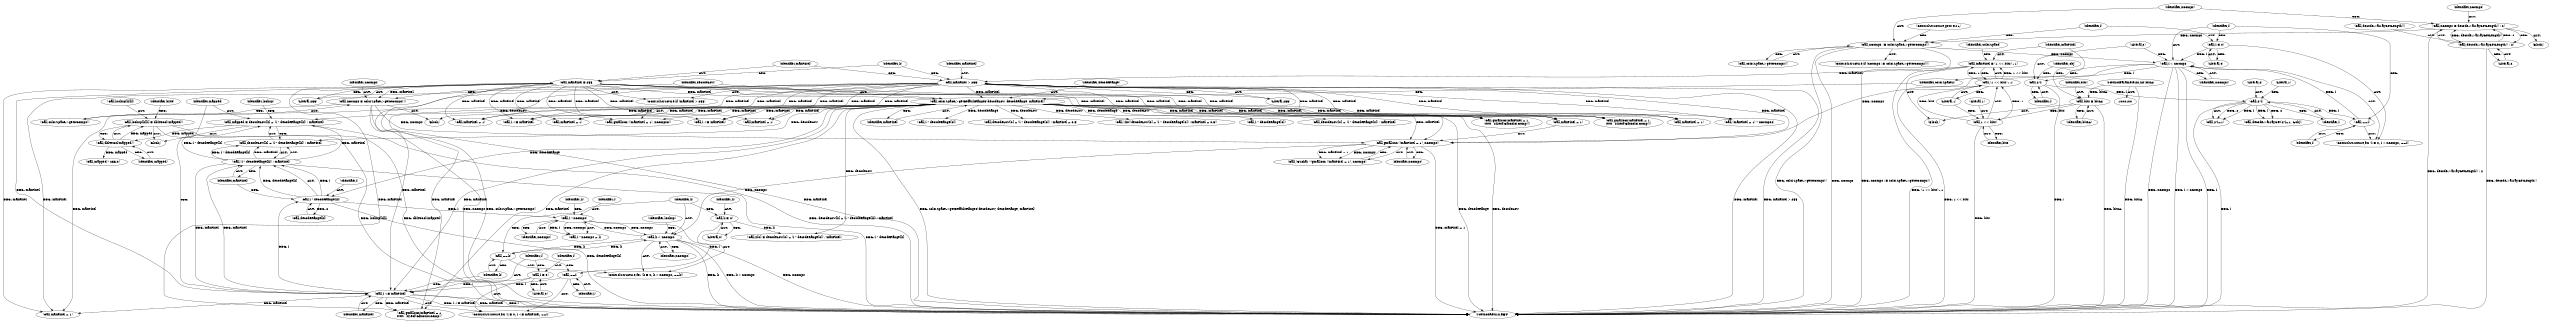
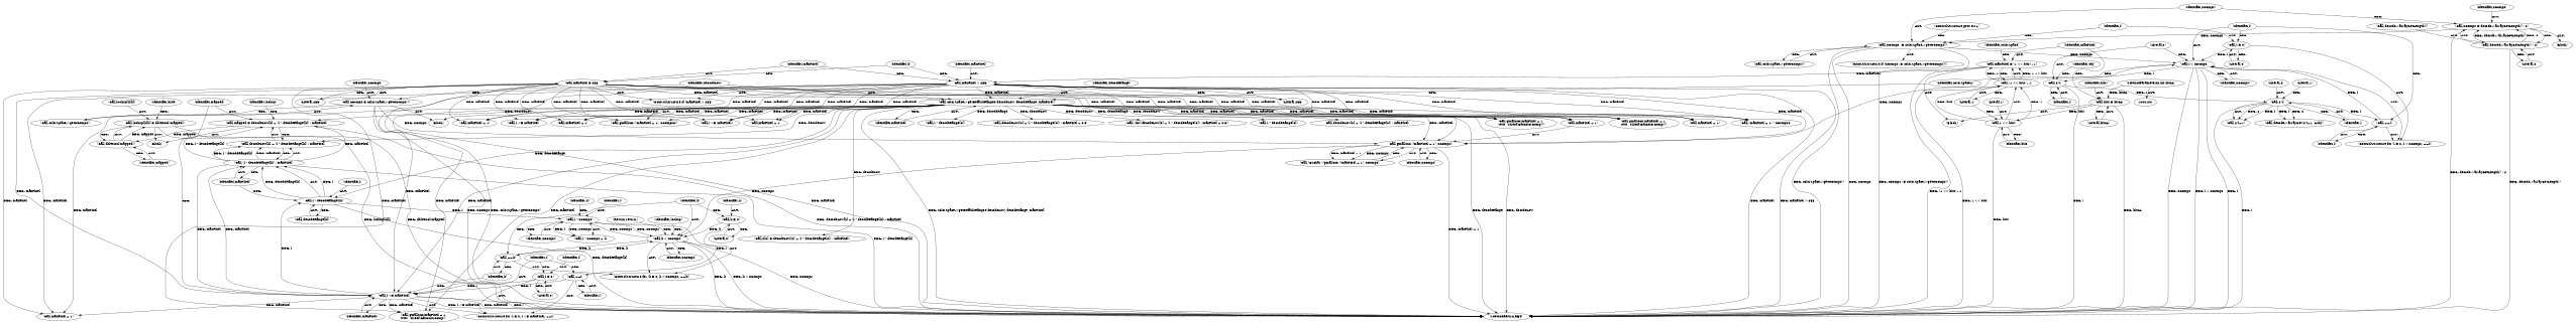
  digraph {
    n1 [label="(Call,lookup[k][i] = dblToCol(mapped))"]
    n2 [label="(Call,dblToCol(mapped))"]
    n3 [label="(MethodReturn,RET)"]
    n4 [label="(Block,)"]
    n5 [label="(Identifier,mapped)"]
-   n6 [label="(Call,mapped * 255.0)"]
    n7 [label="(Call,mapped = decodeLow[k] + (i * decodeRange[k]) / maxPixel)"]
    n8 [label="(Call,decodeLow[k] + (i * decodeRange[k]) / maxPixel)"]
    n9 [label="(Call,(i * decodeRange[k]) / maxPixel)"]
    n10 [label="(Call,colorSpace->getDefaultRanges(decodeLow, decodeRange, maxPixel))"]
    n11 [label="(Call,i * decodeRange[k])"]
    n12 [label="(Call,i <= maxPixel)"]
    n13 [label="(Call,gmallocn ((maxPixel + 1), nComps))"]
    n14 [label="(Call,maxPixel + 1)"]
    n15 [label="(Call,i * decodeRange[0])"]
    n16 [label="(Call,maxPixel + 1)"]
    n17 [label="(Call,gmallocn(maxPixel + 1,\n \t\t\t\t\t   sizeof(GfxColorComp)))"]
    n18 [label="(Call,gmallocn(maxPixel + 1,\n\t\t\t\t\t   sizeof(GfxColorComp)))"]
    n19 [label="(Call,decodeLow[0] + (i * decodeRange[0]) / maxPixel + 0.5)"]
    n20 [label="(Call,x[0] = decodeLow[0] + (i * decodeRange[0]) / maxPixel)"]
    n21 [label="(Call,(int)(decodeLow[0] + (i * decodeRange[0]) / maxPixel + 0.5))"]
    n22 [label="(Call,i * decodeRange[0])"]
    n23 [label="(Call,gmallocn(maxPixel + 1,\n\t\t\t\t\t   sizeof(GfxColorComp)))"]
    n24 [label="(Block,)"]
    n25 [label="(Call,decodeLow[0] + (i * decodeRange[0]) / maxPixel)"]
    n26 [label="(Call,i <= maxPixel)"]
    n27 [label="(Identifier,maxPixel)"]
    n28 [label="(Call,gmallocn ((maxPixel + 1), nComps3))"]
    n29 [label="(Call,maxPixel + 1)"]
    n30 [label="(Call,(maxPixel + 1) * nComps2)"]
    n31 [label="(Call,maxPixel + 1)"]
    n32 [label="(Call,maxPixel + 1)"]
    n33 [label="(Call,i <= maxPixel)"]
    n34 [label="(Call,maxPixel + 1)"]
    n35 [label="(Call,i * nComps)"]
    n36 [label="(Call,decodeRange[k])"]
    n37 [label="(Identifier,maxPixel)"]
    n38 [label="(ControlStructure,for (i = 0; i <= maxPixel; ++i))"]
    n39 [label="(Call,k < nComps)"]
    n40 [label="(Call,(Guchar *)gmallocn ((maxPixel + 1), nComps))"]
    n41 [label="(Identifier,nComps)"]
    n42 [label="(Call,maxPixel = 255)"]
    n43 [label="(Literal,255)"]
    n44 [label="(ControlStructure,if (maxPixel > 255))"]
    n45 [label="(Call,maxPixel > 255)"]
    n46 [label="(Literal,255)"]
    n47 [label="(Call,maxPixel = (1 << bits) - 1)"]
    n48 [label="(Call,(1 << bits) - 1)"]
    n49 [label="(Block,)"]
    n50 [label="(Literal,1)"]
    n51 [label="(Call,1 << bits)"]
    n52 [label="(Identifier,bits)"]
    n53 [label="(Call,bits = bitsA)"]
-   n54 [label="(Identifier,bitsA)"]
+   n54 [label="(Literal,bitsA)"]
    n55 [label="(MethodParameterIn,int bitsA)"]
    1000100
    n57 [label="(Identifier,maxPixel)"]
    n58 [label="(Call,++i)"]
    n59 [label="(Identifier,nComps)"]
    n60 [label="(Call,i * nComps + k)"]
    n61 [label="(Call,i = 0)"]
    n62 [label="(Literal,0)"]
    n63 [label="(Identifier,i)"]
    n64 [label="(Call,++k)"]
    n65 [label="(Identifier,nComps)"]
    n66 [label="(ControlStructure,for (k = 0; k < nComps; ++k))"]
    n67 [label="(Identifier,k)"]
    n68 [label="(Call,k = 0)"]
    n69 [label="(Literal,0)"]
    n70 [label="(Call,i < nComps)"]
    n71 [label="(Call,2*i)"]
    n72 [label="(Identifier,nComps)"]
    n73 [label="(ControlStructure,for (i = 0; i < nComps; ++i))"]
    n74 [label="(Call,2*i)"]
    n75 [label="(Identifier,i)"]
    n76 [label="(Call,++i)"]
    n77 [label="(Identifier,i)"]
    n78 [label="(Call,decode->arrayGet(2*i+1, &obj))"]
    n79 [label="(Call,2*i+1)"]
    n80 [label="(Identifier,i)"]
    n81 [label="(Call,i = 0)"]
    n82 [label="(Literal,0)"]
    n83 [label="(Call,nComps != colorSpace->getNComps())"]
    n84 [label="(ControlStructure,if (nComps != colorSpace->getNComps()))"]
    n85 [label="(Call,colorSpace->getNComps())"]
    n86 [label="(Call,nComps = decode->arrayGetLength() / 2)"]
    n87 [label="(Call,decode->arrayGetLength() / 2)"]
    n88 [label="(Block,)"]
    n89 [label="(Literal,2)"]
    n90 [label="(Call,nComps = colorSpace->getNComps())"]
    n91 [label="(Call,colorSpace->getNComps())"]
    n92 [label="(Identifier,obj)"]
    n93 [label="(Identifier,k)"]
    n94 [label="(Identifier,k)"]
    n95 [label="(Identifier,maxPixel)"]
    n96 [label="(Identifier,i)"]
    n97 [label="(Identifier,nComps)"]
    n98 [label="(Identifier,k)"]
    n99 [label="(Literal,2)"]
    n100 [label="(Call,decode->arrayGetLength())"]
    n101 [label="(Identifier,colorSpace2)"]
    n102 [label="(Identifier,nComps)"]
    n103 [label="(Identifier,mapped)"]
    n104 [label="(Identifier,lookup)"]
    n105 [label="(Identifier,decodeRange)"]
    n106 [label="(Identifier,nComps)"]
    n107 [label="(Identifier,decodeLow)"]
    n108 [label="(Identifier,maxPixel)"]
    n109 [label="(Identifier,maxPixel)"]
    n110 [label="(Identifier,i)"]
    n111 [label="(Identifier,i)"]
    n112 [label="(Identifier,colorSpace)"]
    n113 [label="(Literal,1)"]
    n114 [label="(Identifier,lookup)"]
    n115 [label="(Literal,1)"]
+   n116 [label="(Return,return;)"]
    n117 [label="(Identifier,k)"]
    n118 [label="(Identifier,i)"]
    n119 [label="(Literal,2)"]
    n120 [label="(Identifier,bits)"]
    n121 [label="(Identifier,i)"]
    n122 [label="(Identifier,byte)"]
    n123 [label="(Call,lookup[k][i])"]
    n124 [label="(Identifier,i)"]
    n125 [label="(ControlStructure,goto err1;)"]
    n1 -> n2 [label="CFG: "]
    n1 -> n3 [label="DDG: lookup[k][i]"]
    n1 -> n3 [label="DDG: dblToCol(mapped)"]
    n1 -> n4 [label="AST: "]
    n2 -> n1 [label="AST: "]
    n2 -> n1 [label="DDG: mapped"]
    n2 -> n5 [label="CFG: "]
-   n2 -> n6 [label="DDG: mapped"]
    n5 -> n2 [label="AST: "]
    n7 -> n2 [label="DDG: mapped"]
    n7 -> n3 [label="DDG: decodeLow[k] + (i * decodeRange[k]) / maxPixel"]
    n7 -> n4 [label="AST: "]
    n7 -> n8 [label="CFG: "]
    n8 -> n7 [label="AST: "]
-   n8 -> n9 [label="AST: "]
+   n8 -> n9 [label="CFG: "]
    n9 -> n3 [label="DDG: i * decodeRange[k]"]
    n9 -> n7 [label="DDG: i * decodeRange[k]"]
    n9 -> n7 [label="DDG: maxPixel"]
    n9 -> n8 [label="AST: "]
    n9 -> n8 [label="DDG: i * decodeRange[k]"]
    n9 -> n8 [label="DDG: maxPixel"]
    n9 -> n12 [label="DDG: maxPixel"]
    n9 -> n57 [label="CFG: "]
    n10 -> n3 [label="DDG: decodeLow"]
    n10 -> n3 [label="DDG: colorSpace->getDefaultRanges(decodeLow, decodeRange, maxPixel)"]
    n10 -> n3 [label="DDG: decodeRange"]
    n10 -> n7 [label="DDG: decodeLow"]
    n10 -> n8 [label="DDG: decodeLow"]
    n10 -> n11 [label="DDG: decodeRange"]
    n10 -> n12 [label="DDG: maxPixel"]
    n10 -> n13 [label="DDG: maxPixel"]
    n10 -> n14 [label="DDG: maxPixel"]
    n10 -> n15 [label="DDG: decodeRange"]
    n10 -> n16 [label="DDG: maxPixel"]
    n10 -> n17 [label="DDG: maxPixel"]
    n10 -> n18 [label="DDG: maxPixel"]
    n10 -> n19 [label="DDG: decodeLow"]
    n10 -> n20 [label="DDG: decodeLow"]
    n10 -> n21 [label="DDG: decodeLow"]
    n10 -> n22 [label="DDG: decodeRange"]
    n10 -> n23 [label="DDG: maxPixel"]
    n10 -> n24 [label="AST: "]
    n10 -> n25 [label="DDG: decodeLow"]
    n10 -> n26 [label="DDG: maxPixel"]
    n10 -> n27 [label="CFG: "]
    n10 -> n28 [label="DDG: maxPixel"]
    n10 -> n29 [label="DDG: maxPixel"]
    n10 -> n30 [label="DDG: maxPixel"]
    n10 -> n31 [label="DDG: maxPixel"]
    n10 -> n32 [label="DDG: maxPixel"]
    n10 -> n33 [label="DDG: maxPixel"]
    n10 -> n34 [label="DDG: maxPixel"]
    n11 -> n3 [label="DDG: decodeRange[k]"]
    n11 -> n9 [label="AST: "]
    n11 -> n9 [label="DDG: i"]
    n11 -> n9 [label="DDG: decodeRange[k]"]
    n11 -> n35 [label="DDG: i"]
-   n11 -> n36 [label="DDG: 2"]
+   n11 -> n36 [label="CFG: "]
    n12 -> n3 [label="DDG: i"]
    n12 -> n3 [label="DDG: i <= maxPixel"]
    n12 -> n3 [label="DDG: maxPixel"]
    n12 -> n9 [label="DDG: maxPixel"]
    n12 -> n11 [label="DDG: i"]
    n12 -> n16 [label="DDG: maxPixel"]
    n12 -> n18 [label="DDG: maxPixel"]
    n12 -> n37 [label="CFG: "]
    n12 -> n38 [label="AST: "]
    n13 -> n3 [label="DDG: maxPixel + 1"]
    n13 -> n39 [label="DDG: nComps"]
    n13 -> n40 [label="AST: "]
    n13 -> n40 [label="DDG: maxPixel + 1"]
    n13 -> n40 [label="DDG: nComps"]
    n13 -> n41 [label="CFG: "]
    n14 -> n13 [label="AST: "]
    n27 -> n10 [label="AST: "]
    n35 -> n39 [label="DDG: nComps"]
    n35 -> n58 [label="DDG: i"]
    n35 -> n59 [label="CFG: "]
    n35 -> n60 [label="AST: "]
    n35 -> n60 [label="DDG: i"]
    n35 -> n60 [label="DDG: nComps"]
    n36 -> n11 [label="AST: "]
    n37 -> n12 [label="AST: "]
    n39 -> n3 [label="DDG: k"]
    n39 -> n3 [label="DDG: k < nComps"]
    n39 -> n3 [label="DDG: nComps"]
    n39 -> n35 [label="DDG: nComps"]
    n39 -> n64 [label="DDG: k"]
    n39 -> n65 [label="CFG: "]
    n39 -> n66 [label="AST: "]
    n40 -> n13 [label="CFG: "]
    n41 -> n13 [label="AST: "]
    n42 -> n3 [label="DDG: maxPixel"]
    n42 -> n10 [label="DDG: maxPixel"]
    n42 -> n12 [label="DDG: maxPixel"]
    n42 -> n13 [label="DDG: maxPixel"]
    n42 -> n14 [label="DDG: maxPixel"]
    n42 -> n16 [label="DDG: maxPixel"]
    n42 -> n17 [label="DDG: maxPixel"]
    n42 -> n18 [label="DDG: maxPixel"]
    n42 -> n23 [label="DDG: maxPixel"]
    n42 -> n26 [label="DDG: maxPixel"]
    n42 -> n28 [label="DDG: maxPixel"]
    n42 -> n29 [label="DDG: maxPixel"]
-   n42 -> n90 [label="DDG: maxPixel"]
+   n42 -> n30 [label="DDG: maxPixel"]
    n42 -> n31 [label="DDG: maxPixel"]
    n42 -> n32 [label="DDG: maxPixel"]
    n42 -> n33 [label="DDG: maxPixel"]
    n42 -> n34 [label="DDG: maxPixel"]
    n42 -> n43 [label="CFG: "]
    n42 -> n44 [label="AST: "]
    n43 -> n42 [label="AST: "]
    n45 -> n3 [label="DDG: maxPixel > 255"]
    n45 -> n3 [label="DDG: maxPixel"]
    n45 -> n10 [label="DDG: maxPixel"]
    n45 -> n12 [label="DDG: maxPixel"]
    n45 -> n13 [label="DDG: maxPixel"]
    n45 -> n14 [label="DDG: maxPixel"]
    n45 -> n16 [label="DDG: maxPixel"]
    n45 -> n17 [label="DDG: maxPixel"]
    n45 -> n18 [label="DDG: maxPixel"]
    n45 -> n23 [label="DDG: maxPixel"]
    n45 -> n26 [label="DDG: maxPixel"]
    n45 -> n28 [label="DDG: maxPixel"]
    n45 -> n29 [label="DDG: maxPixel"]
    n45 -> n30 [label="DDG: maxPixel"]
    n45 -> n31 [label="DDG: maxPixel"]
    n45 -> n32 [label="DDG: maxPixel"]
    n45 -> n33 [label="DDG: maxPixel"]
    n45 -> n34 [label="DDG: maxPixel"]
    n45 -> n44 [label="AST: "]
    n45 -> n46 [label="CFG: "]
    n46 -> n45 [label="AST: "]
    n47 -> n3 [label="DDG: (1 << bits) - 1"]
    n47 -> n45 [label="DDG: maxPixel"]
    n47 -> n48 [label="CFG: "]
    n47 -> n49 [label="AST: "]
    n48 -> n3 [label="DDG: 1 << bits"]
    n48 -> n47 [label="AST: "]
    n48 -> n47 [label="DDG: 1 << bits"]
    n48 -> n47 [label="DDG: 1"]
    n48 -> n50 [label="CFG: "]
    n50 -> n48 [label="AST: "]
    n50 -> n51 [label="CFG: "]
    n51 -> n3 [label="DDG: bits"]
    n51 -> n48 [label="AST: "]
    n51 -> n48 [label="DDG: 1"]
    n51 -> n48 [label="DDG: bits"]
    n51 -> n52 [label="CFG: "]
    n52 -> n51 [label="AST: "]
    n53 -> n3 [label="DDG: bitsA"]
    n53 -> n49 [label="AST: "]
-   n53 -> n51 [label="CFG: bits"]
+   n53 -> n51 [label="DDG: bits"]
    n53 -> n54 [label="CFG: "]
    n54 -> n53 [label="AST: "]
-   n55 -> n3 [label="DDG: bitsA"]
    n55 -> n53 [label="DDG: bitsA"]
    n55 -> 1000100 [label="AST: "]
    n57 -> n9 [label="AST: "]
    n57 -> n11 [label="CFG: "]
    n58 -> n12 [label="DDG: i"]
    n58 -> n38 [label="AST: "]
    n58 -> n63 [label="CFG: "]
    n59 -> n35 [label="AST: "]
    n61 -> n12 [label="DDG: i"]
    n61 -> n38 [label="AST: "]
    n61 -> n62 [label="CFG: "]
    n62 -> n61 [label="AST: "]
    n63 -> n58 [label="AST: "]
    n64 -> n39 [label="DDG: k"]
    n64 -> n66 [label="AST: "]
    n64 -> n67 [label="CFG: "]
    n65 -> n39 [label="AST: "]
    n67 -> n12 [label="CFG: "]
    n67 -> n64 [label="AST: "]
-   n68 -> n20 [label="DDG: k"]
+   n68 -> n39 [label="DDG: k"]
    n68 -> n66 [label="AST: "]
    n68 -> n69 [label="CFG: "]
    n69 -> n68 [label="AST: "]
    n70 -> n3 [label="DDG: nComps"]
    n70 -> n3 [label="DDG: i < nComps"]
    n70 -> n3 [label="DDG: i"]
    n70 -> n13 [label="DDG: nComps"]
    n70 -> n71 [label="DDG: i"]
    n70 -> n72 [label="CFG: "]
    n70 -> n73 [label="AST: "]
    n71 -> n3 [label="DDG: i"]
    n71 -> n74 [label="DDG: i"]
    n71 -> n75 [label="CFG: "]
    n72 -> n70 [label="AST: "]
    n74 -> n3 [label="DDG: i"]
    n74 -> n76 [label="DDG: i"]
    n74 -> n78 [label="DDG: 2"]
    n74 -> n78 [label="DDG: i"]
    n74 -> n79 [label="AST: "]
    n74 -> n79 [label="DDG: 2"]
    n74 -> n79 [label="DDG: i"]
    n74 -> n80 [label="CFG: "]
    n75 -> n71 [label="AST: "]
    n76 -> n70 [label="DDG: i"]
    n76 -> n73 [label="AST: "]
    n76 -> n77 [label="CFG: "]
    n77 -> n76 [label="AST: "]
    n80 -> n74 [label="AST: "]
    n81 -> n70 [label="DDG: i"]
    n81 -> n73 [label="AST: "]
    n81 -> n82 [label="CFG: "]
    n82 -> n81 [label="AST: "]
    n83 -> n3 [label="DDG: nComps"]
    n83 -> n3 [label="DDG: colorSpace->getNComps()"]
    n83 -> n3 [label="DDG: nComps != colorSpace->getNComps()"]
    n83 -> n70 [label="DDG: nComps"]
    n83 -> n84 [label="AST: "]
    n83 -> n85 [label="CFG: "]
    n85 -> n83 [label="AST: "]
    n86 -> n3 [label="DDG: decode->arrayGetLength() / 2"]
    n86 -> n83 [label="DDG: nComps"]
    n86 -> n87 [label="CFG: "]
    n86 -> n88 [label="AST: "]
    n87 -> n3 [label="DDG: decode->arrayGetLength()"]
    n87 -> n86 [label="AST: "]
    n87 -> n86 [label="DDG: decode->arrayGetLength()"]
    n87 -> n86 [label="DDG: 2"]
    n87 -> n89 [label="CFG: "]
    n89 -> n87 [label="AST: "]
    n90 -> n3 [label="DDG: colorSpace->getNComps()"]
    n90 -> n3 [label="DDG: nComps"]
    n90 -> n13 [label="DDG: nComps"]
    n90 -> n24 [label="AST: "]
    n90 -> n91 [label="CFG: "]
    n91 -> n90 [label="AST: "]
    n92 -> n71 [label="CFG: "]
    n93 -> n68 [label="AST: "]
    n94 -> n35 [label="CFG: "]
    n95 -> n45 [label="AST: "]
    n96 -> n70 [label="AST: "]
    n96 -> n76 [label="CFG: "]
    n96 -> n81 [label="CFG: "]
    n97 -> n90 [label="AST: "]
    n98 -> n42 [label="CFG: "]
    n98 -> n45 [label="CFG: "]
    n99 -> n74 [label="AST: "]
    n100 -> n87 [label="AST: "]
    n101 -> n10 [label="CFG: "]
-   n70 -> n101 [label="CFG: "]
+   n101 -> n70 [label="CFG: "]
    n102 -> n83 [label="AST: "]
    n102 -> n86 [label="CFG: "]
    n103 -> n7 [label="AST: "]
    n103 -> n12 [label="CFG: "]
    n104 -> n7 [label="CFG: "]
    n105 -> n10 [label="AST: "]
    n106 -> n86 [label="AST: "]
    n107 -> n10 [label="AST: "]
    n107 -> n90 [label="CFG: "]
    n108 -> n47 [label="AST: "]
    n108 -> n53 [label="CFG: "]
    n109 -> n42 [label="AST: "]
    n109 -> n45 [label="CFG: "]
    n110 -> n81 [label="AST: "]
    n110 -> n83 [label="CFG: "]
    n111 -> n35 [label="AST: "]
    n112 -> n47 [label="CFG: "]
    n113 -> n51 [label="AST: "]
    n114 -> n39 [label="CFG: "]
    n115 -> n74 [label="CFG: "]
+   n116 -> n39 [label="CFG: "]
    n117 -> n39 [label="AST: "]
    n117 -> n64 [label="CFG: "]
    n117 -> n68 [label="CFG: "]
    n118 -> n12 [label="AST: "]
    n118 -> n58 [label="CFG: "]
    n118 -> n61 [label="CFG: "]
    n119 -> n70 [label="CFG: "]
    n119 -> n71 [label="AST: "]
    n120 -> n53 [label="AST: "]
    n121 -> n61 [label="AST: "]
    n122 -> n1 [label="CFG: "]
    n123 -> n1 [label="AST: "]
    n124 -> n11 [label="AST: "]
    n125 -> n83 [label="CFG: "]
  }
